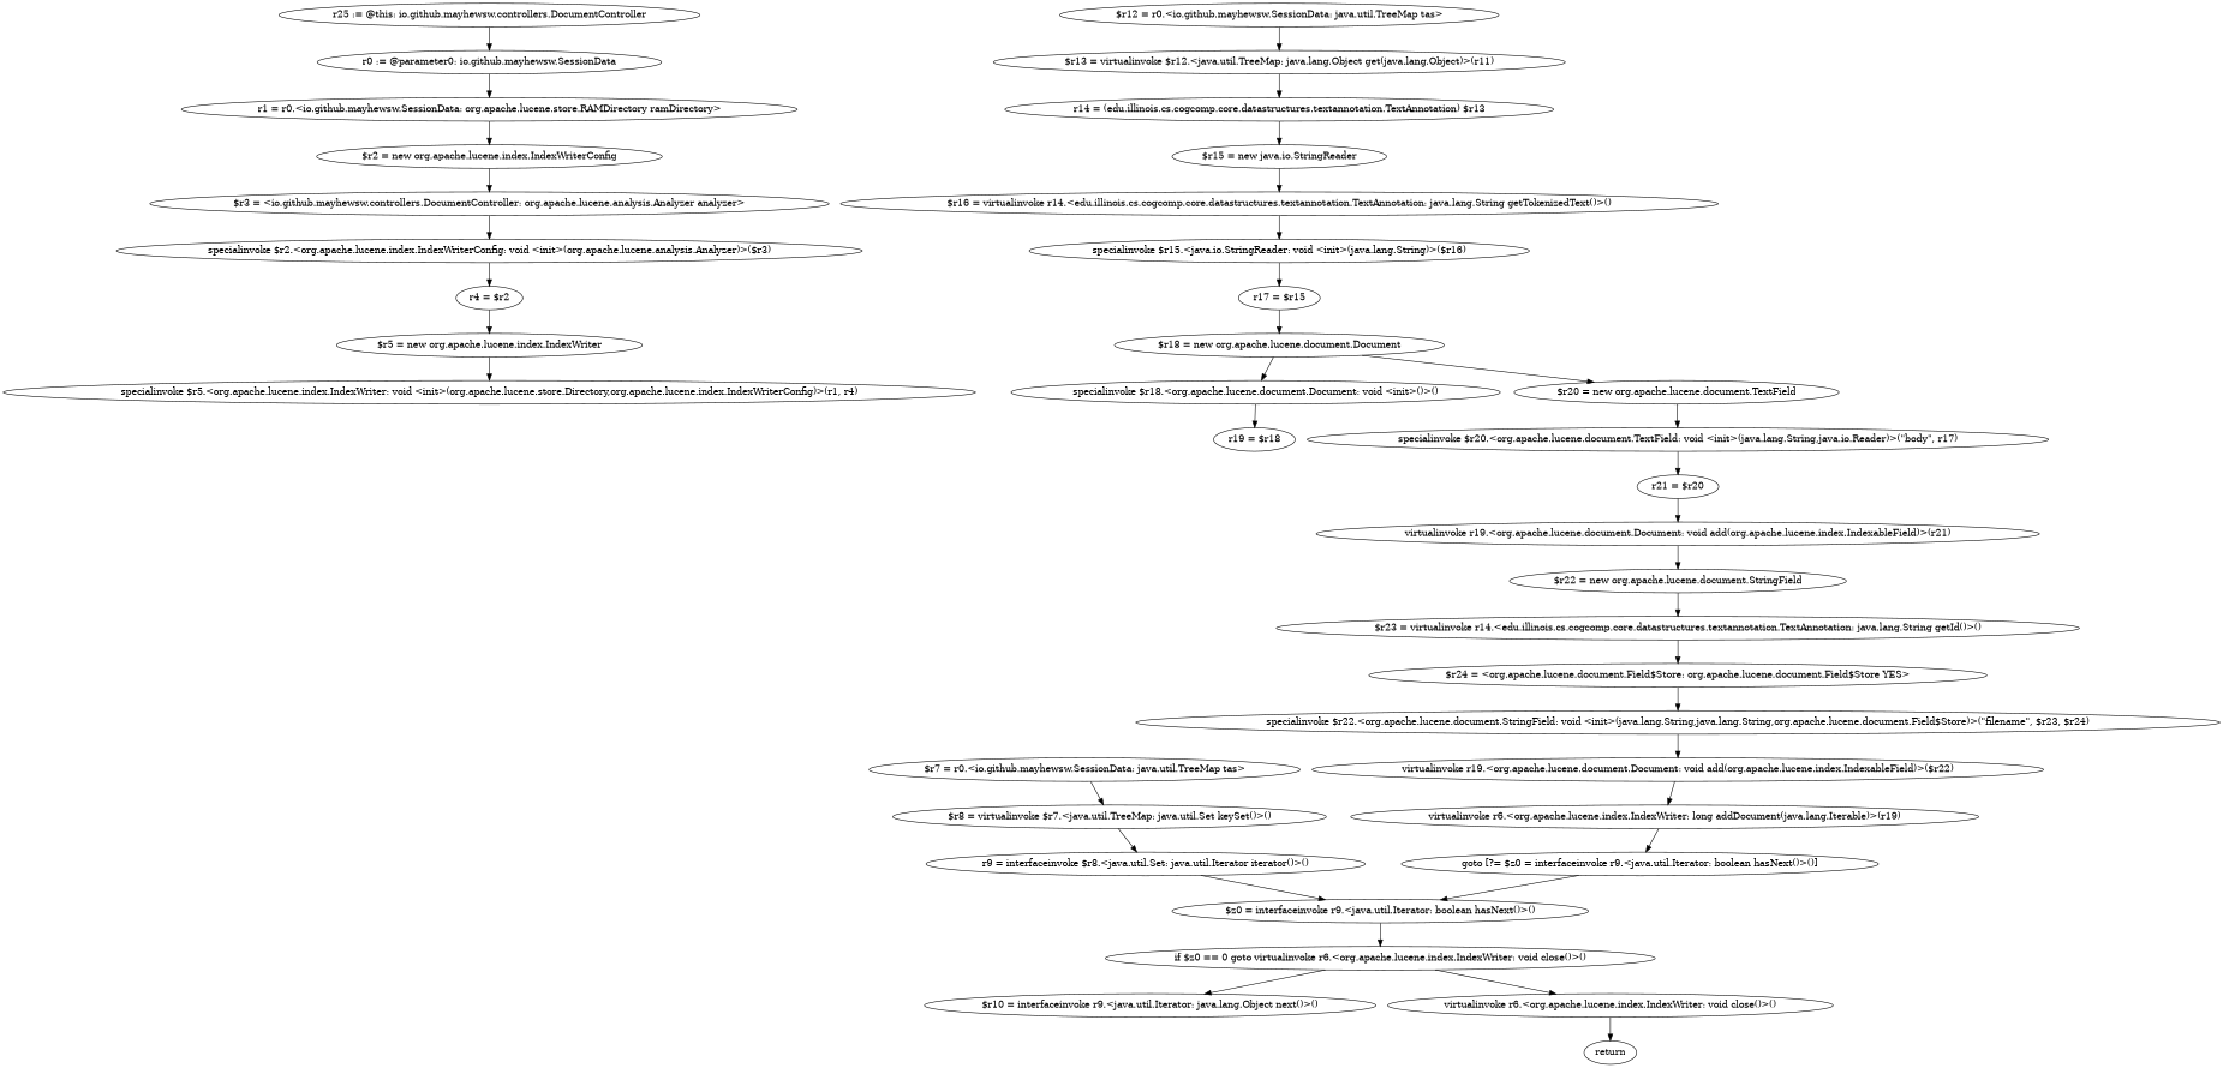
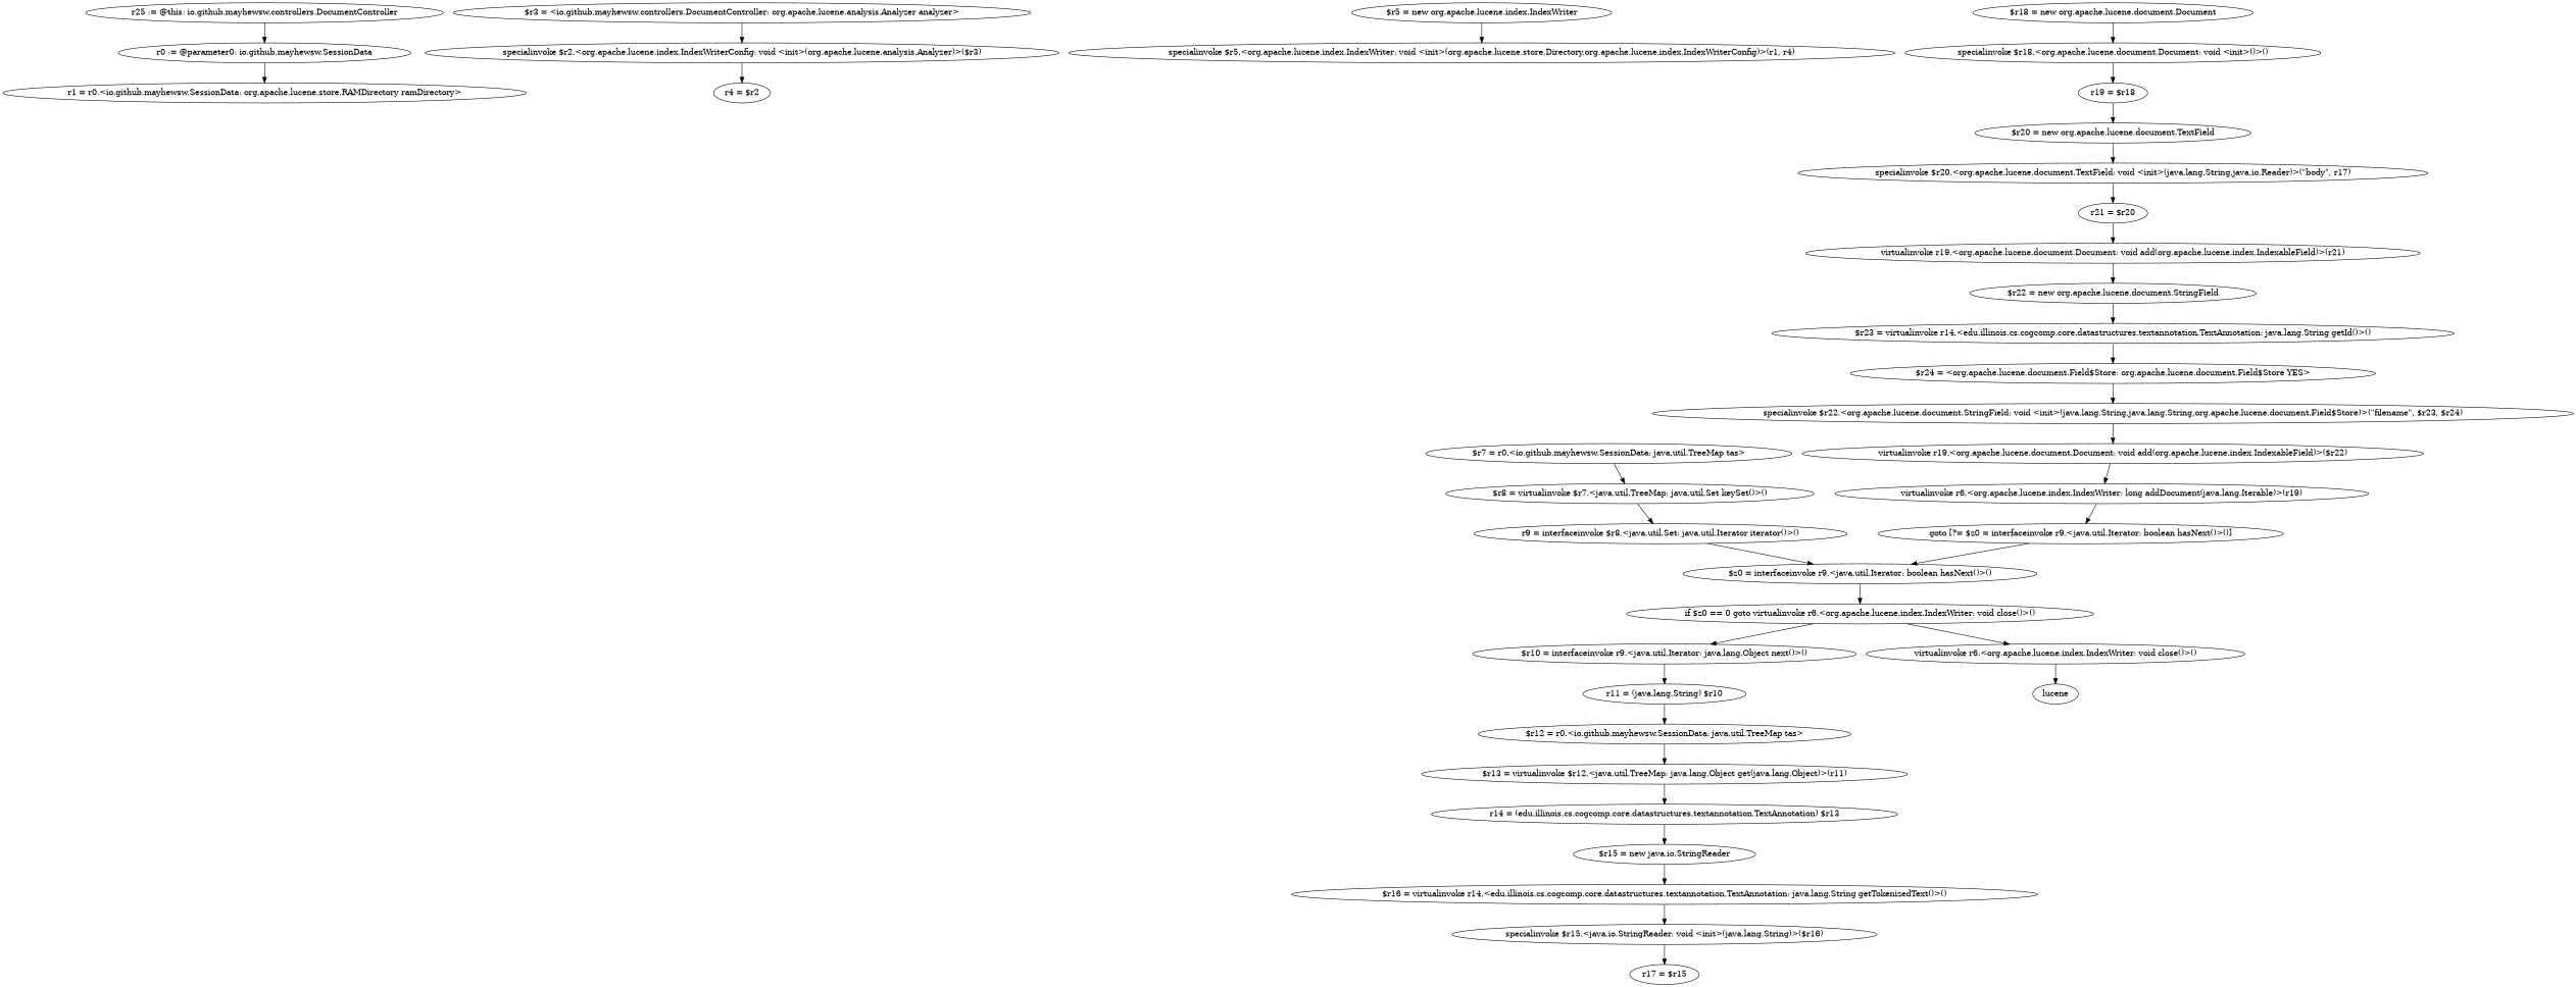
  digraph {
    "r25 := @this: io.github.mayhewsw.controllers.DocumentController"
    "r0 := @parameter0: io.github.mayhewsw.SessionData"
    "r1 = r0.<io.github.mayhewsw.SessionData: org.apache.lucene.store.RAMDirectory ramDirectory>"
-   "$r2 = new org.apache.lucene.index.IndexWriterConfig"
    "$r3 = <io.github.mayhewsw.controllers.DocumentController: org.apache.lucene.analysis.Analyzer analyzer>"
    "specialinvoke $r2.<org.apache.lucene.index.IndexWriterConfig: void <init>(org.apache.lucene.analysis.Analyzer)>($r3)"
    "r4 = $r2"
    "$r5 = new org.apache.lucene.index.IndexWriter"
    "specialinvoke $r5.<org.apache.lucene.index.IndexWriter: void <init>(org.apache.lucene.store.Directory,org.apache.lucene.index.IndexWriterConfig)>(r1, r4)"
    "$r7 = r0.<io.github.mayhewsw.SessionData: java.util.TreeMap tas>"
    "$r8 = virtualinvoke $r7.<java.util.TreeMap: java.util.Set keySet()>()"
    "r9 = interfaceinvoke $r8.<java.util.Set: java.util.Iterator iterator()>()"
    "$z0 = interfaceinvoke r9.<java.util.Iterator: boolean hasNext()>()"
    "if $z0 == 0 goto virtualinvoke r6.<org.apache.lucene.index.IndexWriter: void close()>()"
    "$r10 = interfaceinvoke r9.<java.util.Iterator: java.lang.Object next()>()"
    "virtualinvoke r6.<org.apache.lucene.index.IndexWriter: void close()>()"
-   return
+   "r11 = (java.lang.String) $r10"
+   return [label=lucene]
    "$r12 = r0.<io.github.mayhewsw.SessionData: java.util.TreeMap tas>"
    "$r13 = virtualinvoke $r12.<java.util.TreeMap: java.lang.Object get(java.lang.Object)>(r11)"
    "r14 = (edu.illinois.cs.cogcomp.core.datastructures.textannotation.TextAnnotation) $r13"
    "$r15 = new java.io.StringReader"
    "$r16 = virtualinvoke r14.<edu.illinois.cs.cogcomp.core.datastructures.textannotation.TextAnnotation: java.lang.String getTokenizedText()>()"
    "specialinvoke $r15.<java.io.StringReader: void <init>(java.lang.String)>($r16)"
    "r17 = $r15"
    "$r18 = new org.apache.lucene.document.Document"
    "specialinvoke $r18.<org.apache.lucene.document.Document: void <init>()>()"
    "r19 = $r18"
    "$r20 = new org.apache.lucene.document.TextField"
    "specialinvoke $r20.<org.apache.lucene.document.TextField: void <init>(java.lang.String,java.io.Reader)>(\"body\", r17)"
    "r21 = $r20"
    "virtualinvoke r19.<org.apache.lucene.document.Document: void add(org.apache.lucene.index.IndexableField)>(r21)"
    "$r22 = new org.apache.lucene.document.StringField"
    "$r23 = virtualinvoke r14.<edu.illinois.cs.cogcomp.core.datastructures.textannotation.TextAnnotation: java.lang.String getId()>()"
    "$r24 = <org.apache.lucene.document.Field$Store: org.apache.lucene.document.Field$Store YES>"
    "specialinvoke $r22.<org.apache.lucene.document.StringField: void <init>(java.lang.String,java.lang.String,org.apache.lucene.document.Field$Store)>(\"filename\", $r23, $r24)"
    "virtualinvoke r19.<org.apache.lucene.document.Document: void add(org.apache.lucene.index.IndexableField)>($r22)"
    "virtualinvoke r6.<org.apache.lucene.index.IndexWriter: long addDocument(java.lang.Iterable)>(r19)"
    "goto [?= $z0 = interfaceinvoke r9.<java.util.Iterator: boolean hasNext()>()]"
    "r25 := @this: io.github.mayhewsw.controllers.DocumentController" -> "r0 := @parameter0: io.github.mayhewsw.SessionData"
    "r0 := @parameter0: io.github.mayhewsw.SessionData" -> "r1 = r0.<io.github.mayhewsw.SessionData: org.apache.lucene.store.RAMDirectory ramDirectory>"
-   "r1 = r0.<io.github.mayhewsw.SessionData: org.apache.lucene.store.RAMDirectory ramDirectory>" -> "$r2 = new org.apache.lucene.index.IndexWriterConfig"
-   "$r2 = new org.apache.lucene.index.IndexWriterConfig" -> "$r3 = <io.github.mayhewsw.controllers.DocumentController: org.apache.lucene.analysis.Analyzer analyzer>"
    "$r3 = <io.github.mayhewsw.controllers.DocumentController: org.apache.lucene.analysis.Analyzer analyzer>" -> "specialinvoke $r2.<org.apache.lucene.index.IndexWriterConfig: void <init>(org.apache.lucene.analysis.Analyzer)>($r3)"
    "specialinvoke $r2.<org.apache.lucene.index.IndexWriterConfig: void <init>(org.apache.lucene.analysis.Analyzer)>($r3)" -> "r4 = $r2"
-   "r4 = $r2" -> "$r5 = new org.apache.lucene.index.IndexWriter"
    "$r5 = new org.apache.lucene.index.IndexWriter" -> "specialinvoke $r5.<org.apache.lucene.index.IndexWriter: void <init>(org.apache.lucene.store.Directory,org.apache.lucene.index.IndexWriterConfig)>(r1, r4)"
    "$r7 = r0.<io.github.mayhewsw.SessionData: java.util.TreeMap tas>" -> "$r8 = virtualinvoke $r7.<java.util.TreeMap: java.util.Set keySet()>()"
    "$r8 = virtualinvoke $r7.<java.util.TreeMap: java.util.Set keySet()>()" -> "r9 = interfaceinvoke $r8.<java.util.Set: java.util.Iterator iterator()>()"
    "r9 = interfaceinvoke $r8.<java.util.Set: java.util.Iterator iterator()>()" -> "$z0 = interfaceinvoke r9.<java.util.Iterator: boolean hasNext()>()"
    "$z0 = interfaceinvoke r9.<java.util.Iterator: boolean hasNext()>()" -> "if $z0 == 0 goto virtualinvoke r6.<org.apache.lucene.index.IndexWriter: void close()>()"
    "if $z0 == 0 goto virtualinvoke r6.<org.apache.lucene.index.IndexWriter: void close()>()" -> "$r10 = interfaceinvoke r9.<java.util.Iterator: java.lang.Object next()>()"
    "if $z0 == 0 goto virtualinvoke r6.<org.apache.lucene.index.IndexWriter: void close()>()" -> "virtualinvoke r6.<org.apache.lucene.index.IndexWriter: void close()>()"
+   "$r10 = interfaceinvoke r9.<java.util.Iterator: java.lang.Object next()>()" -> "r11 = (java.lang.String) $r10"
    "virtualinvoke r6.<org.apache.lucene.index.IndexWriter: void close()>()" -> return
+   "r11 = (java.lang.String) $r10" -> "$r12 = r0.<io.github.mayhewsw.SessionData: java.util.TreeMap tas>"
    "$r12 = r0.<io.github.mayhewsw.SessionData: java.util.TreeMap tas>" -> "$r13 = virtualinvoke $r12.<java.util.TreeMap: java.lang.Object get(java.lang.Object)>(r11)"
    "$r13 = virtualinvoke $r12.<java.util.TreeMap: java.lang.Object get(java.lang.Object)>(r11)" -> "r14 = (edu.illinois.cs.cogcomp.core.datastructures.textannotation.TextAnnotation) $r13"
    "r14 = (edu.illinois.cs.cogcomp.core.datastructures.textannotation.TextAnnotation) $r13" -> "$r15 = new java.io.StringReader"
    "$r15 = new java.io.StringReader" -> "$r16 = virtualinvoke r14.<edu.illinois.cs.cogcomp.core.datastructures.textannotation.TextAnnotation: java.lang.String getTokenizedText()>()"
    "$r16 = virtualinvoke r14.<edu.illinois.cs.cogcomp.core.datastructures.textannotation.TextAnnotation: java.lang.String getTokenizedText()>()" -> "specialinvoke $r15.<java.io.StringReader: void <init>(java.lang.String)>($r16)"
    "specialinvoke $r15.<java.io.StringReader: void <init>(java.lang.String)>($r16)" -> "r17 = $r15"
-   "r17 = $r15" -> "$r18 = new org.apache.lucene.document.Document"
    "$r18 = new org.apache.lucene.document.Document" -> "specialinvoke $r18.<org.apache.lucene.document.Document: void <init>()>()"
    "specialinvoke $r18.<org.apache.lucene.document.Document: void <init>()>()" -> "r19 = $r18"
-   "$r18 = new org.apache.lucene.document.Document" -> "$r20 = new org.apache.lucene.document.TextField"
+   "r19 = $r18" -> "$r20 = new org.apache.lucene.document.TextField"
    "$r20 = new org.apache.lucene.document.TextField" -> "specialinvoke $r20.<org.apache.lucene.document.TextField: void <init>(java.lang.String,java.io.Reader)>(\"body\", r17)"
    "specialinvoke $r20.<org.apache.lucene.document.TextField: void <init>(java.lang.String,java.io.Reader)>(\"body\", r17)" -> "r21 = $r20"
    "r21 = $r20" -> "virtualinvoke r19.<org.apache.lucene.document.Document: void add(org.apache.lucene.index.IndexableField)>(r21)"
    "virtualinvoke r19.<org.apache.lucene.document.Document: void add(org.apache.lucene.index.IndexableField)>(r21)" -> "$r22 = new org.apache.lucene.document.StringField"
    "$r22 = new org.apache.lucene.document.StringField" -> "$r23 = virtualinvoke r14.<edu.illinois.cs.cogcomp.core.datastructures.textannotation.TextAnnotation: java.lang.String getId()>()"
    "$r23 = virtualinvoke r14.<edu.illinois.cs.cogcomp.core.datastructures.textannotation.TextAnnotation: java.lang.String getId()>()" -> "$r24 = <org.apache.lucene.document.Field$Store: org.apache.lucene.document.Field$Store YES>"
    "$r24 = <org.apache.lucene.document.Field$Store: org.apache.lucene.document.Field$Store YES>" -> "specialinvoke $r22.<org.apache.lucene.document.StringField: void <init>(java.lang.String,java.lang.String,org.apache.lucene.document.Field$Store)>(\"filename\", $r23, $r24)"
    "specialinvoke $r22.<org.apache.lucene.document.StringField: void <init>(java.lang.String,java.lang.String,org.apache.lucene.document.Field$Store)>(\"filename\", $r23, $r24)" -> "virtualinvoke r19.<org.apache.lucene.document.Document: void add(org.apache.lucene.index.IndexableField)>($r22)"
    "virtualinvoke r19.<org.apache.lucene.document.Document: void add(org.apache.lucene.index.IndexableField)>($r22)" -> "virtualinvoke r6.<org.apache.lucene.index.IndexWriter: long addDocument(java.lang.Iterable)>(r19)"
    "virtualinvoke r6.<org.apache.lucene.index.IndexWriter: long addDocument(java.lang.Iterable)>(r19)" -> "goto [?= $z0 = interfaceinvoke r9.<java.util.Iterator: boolean hasNext()>()]"
    "goto [?= $z0 = interfaceinvoke r9.<java.util.Iterator: boolean hasNext()>()]" -> "$z0 = interfaceinvoke r9.<java.util.Iterator: boolean hasNext()>()"
  }
